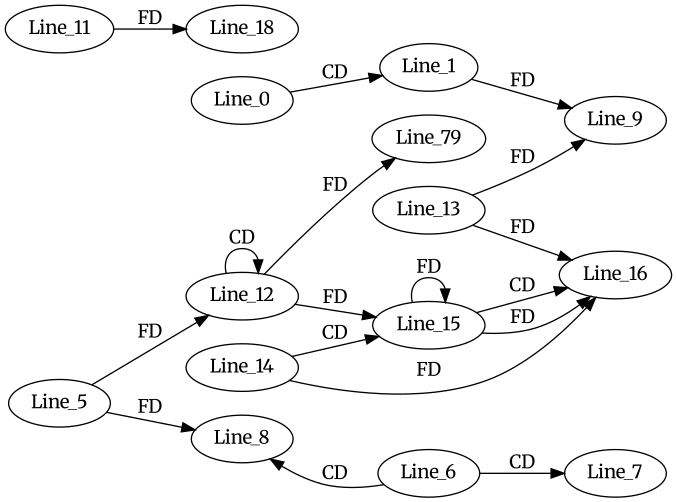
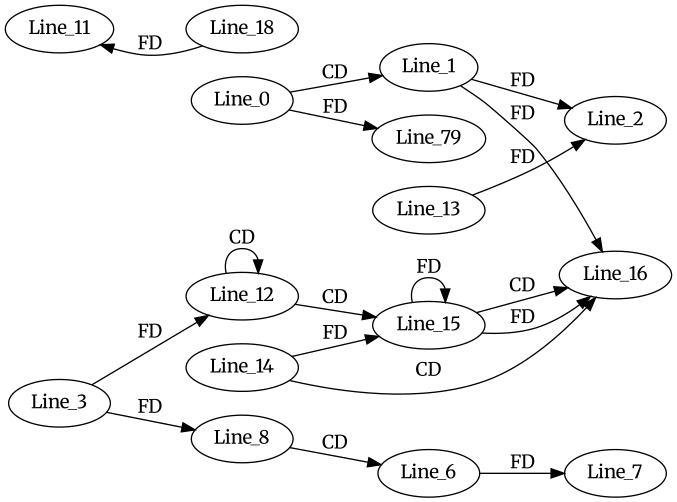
  digraph {
    fontname=Merriweather
    rankdir=LR
    node [fontname=Merriweather]
    edge [fontname=Merriweather]
    Line_0
    Line_1
-   Line_2 [label=Line_9]
-   Line_5
+   Line_2
+   Line_5 [label=Line_3]
    Line_12
    Line_8
    Line_6
    Line_7
    Line_15
    n10 [label=Line_79]
    Line_16
    Line_14
    Line_13
    Line_11
    Line_18
    Line_0 -> Line_1 [label=CD]
    Line_1 -> Line_2 [label=FD]
    Line_5 -> Line_12 [label=FD]
    Line_5 -> Line_8 [label=FD]
    Line_12 -> Line_12 [label=CD]
-   Line_12 -> Line_15 [label=FD]
-   Line_12 -> n10 [label=FD]
-   Line_6 -> Line_8 [label=CD]
-   Line_6 -> Line_7 [label=CD]
+   Line_12 -> Line_15 [label=CD]
+   Line_0 -> n10 [label=FD]
+   Line_8 -> Line_6 [label=CD]
+   Line_6 -> Line_7 [label=FD]
    Line_15 -> Line_15 [label=FD]
    Line_15 -> Line_16 [label=CD]
    Line_15 -> Line_16 [label=FD]
-   Line_14 -> Line_15 [label=CD]
-   Line_14 -> Line_16 [label=FD]
+   Line_14 -> Line_15 [label=FD]
+   Line_14 -> Line_16 [label=CD]
    Line_13 -> Line_2 [label=FD]
-   Line_13 -> Line_16 [label=FD]
-   Line_11 -> Line_18 [label=FD]
+   Line_1 -> Line_16 [label=FD]
+   Line_18 -> Line_11 [label=FD]
  }
